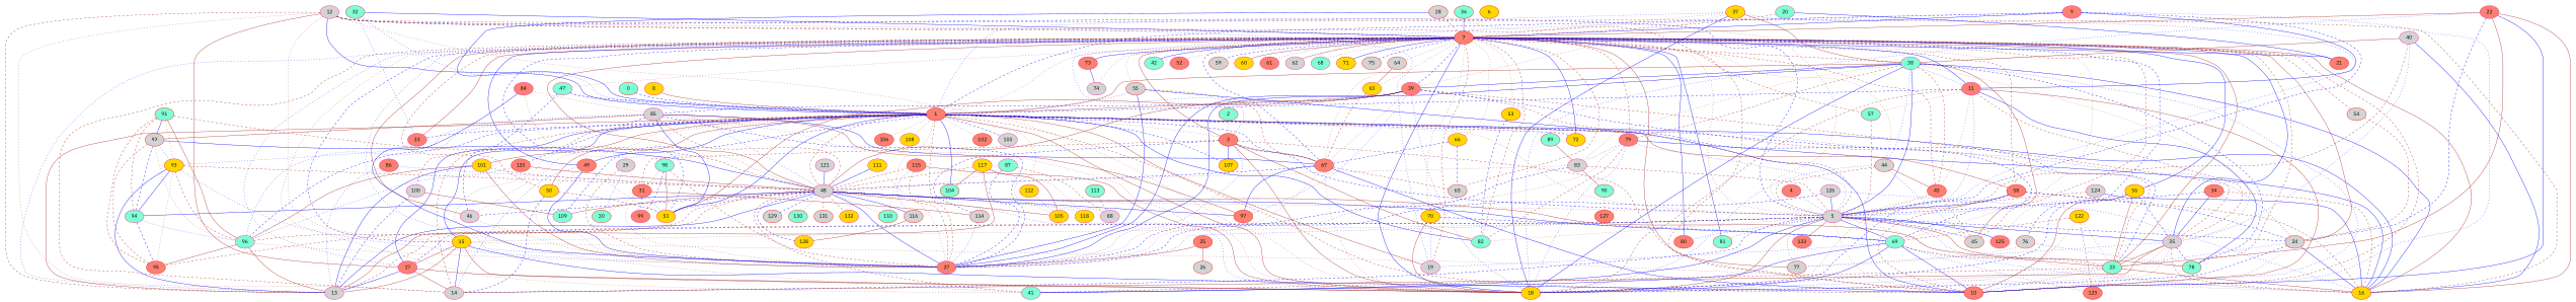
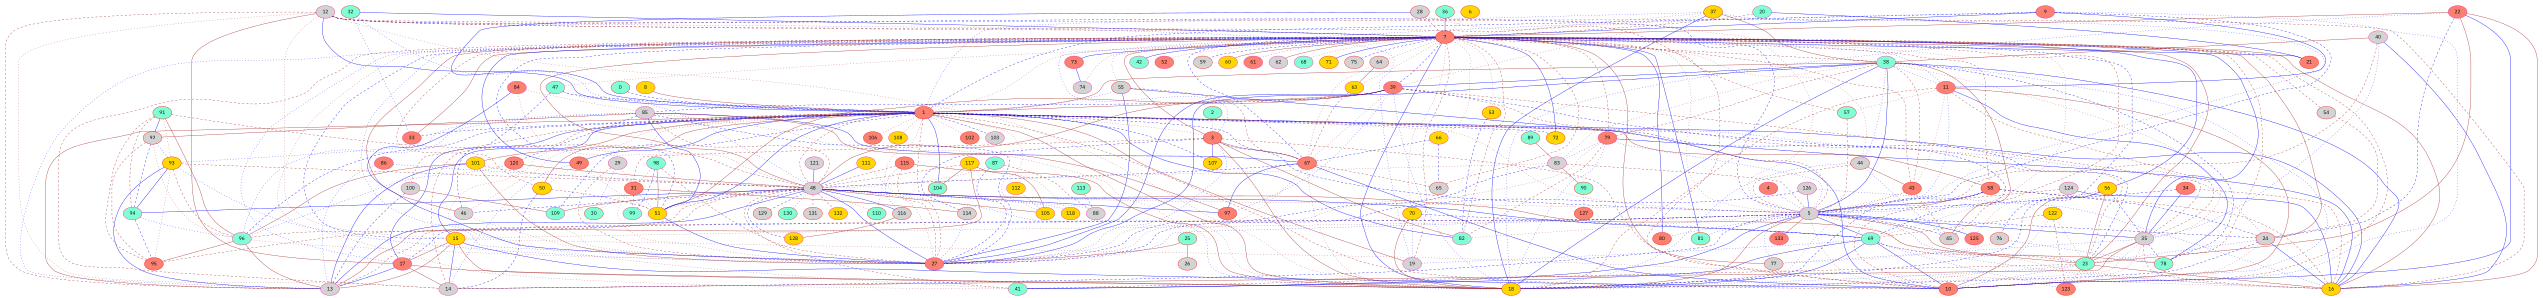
  graph {
    fontname="IBM Plex Sans"
    node [color=red fillcolor=lightgrey fontname="IBM Plex Sans" style=filled]
    edge [color=brown fontname="IBM Plex Sans" style=solid]
    0 [fillcolor=aquamarine]
    1 [fillcolor=salmon]
    3 [fillcolor=salmon]
    5 [color=deeppink]
    10 [fillcolor=salmon]
    13 [color=deeppink]
    14 [color=deeppink]
    15 [fillcolor=gold]
    16 [fillcolor=gold]
    17 [color=deeppink fillcolor=salmon]
    18 [fillcolor=gold]
    19 [color=deeppink]
    23 [fillcolor=aquamarine]
    24
    27 [color=deeppink fillcolor=salmon]
    33 [color=deeppink fillcolor=salmon]
    41 [color=deeppink fillcolor=aquamarine]
    46 [color=deeppink]
    48 [color=deeppink]
    49 [fillcolor=salmon]
    50 [fillcolor=gold]
    51 [color=deeppink fillcolor=gold]
    58 [fillcolor=salmon]
    67 [fillcolor=salmon]
    69 [color=deeppink fillcolor=aquamarine]
    72 [fillcolor=gold]
    82 [color=deeppink fillcolor=aquamarine]
    96 [color=deeppink fillcolor=aquamarine]
    100 [color=deeppink]
    101 [color=deeppink fillcolor=gold]
    102 [fillcolor=salmon]
    103 [color=deeppink]
    104 [fillcolor=aquamarine]
    105 [color=deeppink fillcolor=gold]
    106 [fillcolor=salmon]
    107 [fillcolor=gold]
    108 [color=deeppink fillcolor=gold]
    109 [color=deeppink fillcolor=aquamarine]
    110 [fillcolor=aquamarine]
    31 [fillcolor=salmon]
    114
    35 [color=deeppink]
    45
    77
    78 [fillcolor=aquamarine]
    80 [fillcolor=salmon]
    81 [fillcolor=aquamarine]
    125 [color=deeppink fillcolor=salmon]
    133 [color=deeppink fillcolor=salmon]
    123 [fillcolor=salmon]
    97 [fillcolor=salmon]
    88 [color=deeppink]
    94 [color=deeppink fillcolor=aquamarine]
    95 [fillcolor=salmon]
    116
    118 [color=deeppink fillcolor=gold]
    128 [color=deeppink fillcolor=gold]
    129
    130 [fillcolor=aquamarine]
    131
    132 [color=deeppink fillcolor=gold]
    65
    2 [fillcolor=aquamarine]
    30 [fillcolor=aquamarine]
-   99 [color=deeppink fillcolor=salmon]
+   99 [color=deeppink fillcolor=aquamarine]
    4 [color=deeppink fillcolor=salmon]
    6 [fillcolor=gold]
    7 [fillcolor=salmon]
    11 [color=deeppink fillcolor=salmon]
    21 [fillcolor=salmon]
    38 [color=deeppink fillcolor=aquamarine]
    39 [color=deeppink fillcolor=salmon]
    42 [color=deeppink fillcolor=aquamarine]
    43 [fillcolor=salmon]
    44
    47 [color=deeppink fillcolor=aquamarine]
    52 [color=deeppink fillcolor=salmon]
    53 [fillcolor=gold]
    54
    55
    56 [fillcolor=gold]
    57 [fillcolor=aquamarine]
    59
    60 [color=deeppink fillcolor=gold]
    61 [color=deeppink fillcolor=salmon]
    62 [color=deeppink]
    63 [color=deeppink fillcolor=gold]
    64
    66 [color=deeppink fillcolor=gold]
    68 [color=deeppink fillcolor=aquamarine]
    70 [fillcolor=gold]
    71 [fillcolor=gold]
    73 [color=deeppink fillcolor=salmon]
    74 [color=deeppink]
    75
    76
    79 [color=deeppink fillcolor=salmon]
    83 [color=deeppink]
    85 [color=deeppink]
    8 [color=deeppink fillcolor=gold]
    9 [color=deeppink fillcolor=salmon]
    12 [color=deeppink]
    20 [color=deeppink fillcolor=aquamarine]
    22 [color=deeppink fillcolor=salmon]
-   25 [fillcolor=salmon]
+   25 [fillcolor=aquamarine]
    26
    28
    29 [color=deeppink]
    32 [fillcolor=aquamarine]
    34 [fillcolor=salmon]
    36 [fillcolor=aquamarine]
    37 [fillcolor=gold]
    90 [fillcolor=aquamarine]
    92
    93 [fillcolor=gold]
    120 [fillcolor=salmon]
    40 [color=deeppink]
    127 [fillcolor=salmon]
    84 [color=deeppink fillcolor=salmon]
    86 [color=deeppink fillcolor=salmon]
    87 [color=deeppink fillcolor=aquamarine]
    89 [fillcolor=aquamarine]
    91 [fillcolor=aquamarine]
    98 [color=deeppink fillcolor=aquamarine]
    111 [color=deeppink fillcolor=gold]
    112 [color=deeppink fillcolor=gold]
    113 [fillcolor=aquamarine]
    115 [fillcolor=salmon]
    117 [color=deeppink fillcolor=gold]
    121 [color=deeppink]
    122 [fillcolor=gold]
    124 [color=deeppink]
    126 [color=deeppink]
    0 -- 1 [color=blue style=dashed]
    1 -- 3 [style=dotted]
    1 -- 5 [style=dotted]
    1 -- 10 [style=dashed]
    1 -- 13
    1 -- 14 [style=dashed]
    1 -- 15 [color=blue]
    1 -- 16 [color=blue]
    1 -- 17 [color=blue]
    1 -- 18
    1 -- 19
    1 -- 23 [style=dashed]
    1 -- 24 [color=blue style=dotted]
    1 -- 27 [style=dashed]
    1 -- 33 [color=blue style=dashed]
    1 -- 41 [style=dotted]
    1 -- 46 [style=dotted]
    1 -- 48 [style=dashed]
    1 -- 49 [color=blue]
    1 -- 50
    1 -- 51 [color=blue]
    1 -- 58
    1 -- 67 [color=blue style=dashed]
    1 -- 69 [color=blue style=dashed]
    1 -- 72 [color=blue style=dashed]
    1 -- 82 [color=blue]
    1 -- 96 [color=blue style=dashed]
    1 -- 100 [style=dashed]
    1 -- 101
    1 -- 102 [style=dotted]
    1 -- 103 [color=blue style=dashed]
    1 -- 104 [color=blue]
    1 -- 105 [style=dotted]
    1 -- 106 [style=dotted]
    1 -- 107 [color=blue style=dashed]
    1 -- 108 [style=dotted]
    1 -- 109 [color=blue style=dashed]
    1 -- 110 [style=dotted]
    3 -- 5 [color=blue style=dashed]
    3 -- 10 [style=dashed]
    3 -- 18
    3 -- 27 [color=blue style=dotted]
    3 -- 67
    3 -- 82
    3 -- 107 [color=blue]
    3 -- 31 [style=dashed]
    3 -- 114 [color=blue style=dashed]
    5 -- 10 [style=dotted]
    5 -- 13 [style=dashed]
    5 -- 14 [color=blue style=dashed]
    5 -- 15 [style=dotted]
    5 -- 16 [style=dotted]
    5 -- 17 [color=blue style=dashed]
    5 -- 18
    5 -- 23 [color=blue style=dotted]
    5 -- 24 [color=blue style=dashed]
    5 -- 27 [color=blue style=dotted]
    5 -- 41 [color=blue]
    5 -- 69 [color=blue]
    5 -- 82 [style=dotted]
    5 -- 35 [color=blue]
    5 -- 45 [color=blue style=dashed]
    5 -- 77 [color=blue style=dotted]
    5 -- 78
    5 -- 80 [color=blue style=dotted]
    5 -- 81 [color=blue style=dotted]
    5 -- 125 [color=blue]
    5 -- 133
    15 -- 10 [color=blue]
    15 -- 13
    15 -- 14 [color=blue]
    15 -- 16 [style=dotted]
    15 -- 17
    15 -- 18
    17 -- 13 [color=blue]
    17 -- 14
    17 -- 18
    23 -- 10 [color=blue style=dotted]
    23 -- 16
    23 -- 18 [color=blue style=dotted]
    23 -- 41 [style=dashed]
    23 -- 123 [color=blue style=dotted]
    24 -- 10 [style=dotted]
    24 -- 16 [color=blue]
    24 -- 18 [color=blue style=dashed]
    24 -- 23 [color=blue style=dotted]
    46 -- 27 [style=dotted]
    48 -- 5 [style=dotted]
    48 -- 13 [color=blue]
    48 -- 18 [color=blue style=dotted]
    48 -- 23
    48 -- 27 [color=blue]
    48 -- 41 [style=dashed]
    48 -- 46 [color=blue style=dashed]
    48 -- 51 [color=blue style=dotted]
    48 -- 69 [color=blue]
    48 -- 96 [style=dashed]
    48 -- 105
    48 -- 109
    48 -- 110 [style=dotted]
    48 -- 97 [color=blue]
    48 -- 88 [style=dotted]
    48 -- 94 [color=blue]
    48 -- 95 [style=dashed]
    48 -- 116 [color=blue]
    48 -- 118 [color=blue style=dotted]
    48 -- 128 [color=blue style=dashed]
    48 -- 129 [color=blue style=dashed]
    48 -- 130 [style=dotted]
    48 -- 131 [style=dashed]
    48 -- 132 [style=dashed]
    49 -- 14 [color=blue style=dotted]
-   49 -- 27 [color=blue]
+   51 -- 27 [color=blue]
    49 -- 50 [style=dotted]
    49 -- 51 [style=dotted]
    50 -- 14 [color=blue style=dashed]
    50 -- 27 [style=dotted]
    50 -- 51 [style=dashed]
    58 -- 5 [color=blue]
    58 -- 10 [style=dashed]
    58 -- 16 [style=dashed]
    58 -- 18 [color=blue style=dashed]
    58 -- 24 [color=blue style=dashed]
    67 -- 10 [color=blue]
    67 -- 18 [style=dotted]
    67 -- 27 [style=dotted]
    67 -- 48 [color=blue style=dashed]
    67 -- 97 [color=blue]
    67 -- 65 [style=dashed]
    69 -- 10 [color=blue]
    69 -- 16 [color=blue style=dotted]
    69 -- 18 [color=blue]
    69 -- 19 [color=blue style=dotted]
    69 -- 23 [style=dashed]
    69 -- 41 [color=blue]
    69 -- 123 [color=blue style=dotted]
    96 -- 13
    96 -- 27 [style=dotted]
    96 -- 95
    100 -- 13 [color=blue style=dashed]
    100 -- 109
    101 -- 13 [color=blue]
    101 -- 27
    101 -- 48 [style=dashed]
    101 -- 96
    31 -- 27 [style=dotted]
    31 -- 51 [color=blue style=dotted]
    31 -- 114
    31 -- 30 [style=dotted]
    31 -- 99 [color=blue style=dashed]
    114 -- 27 [color=blue style=dotted]
    35 -- 10 [style=dotted]
    35 -- 14
    35 -- 16 [style=dashed]
    35 -- 18 [style=dotted]
    35 -- 23
    35 -- 77 [color=blue style=dotted]
    35 -- 78 [color=blue style=dashed]
    94 -- 96 [color=blue style=dotted]
    94 -- 95 [color=blue style=dashed]
    116 -- 128
    2 -- 3 [style=dotted]
    4 -- 5 [color=blue style=dotted]
    6 -- 7 [style=dotted]
    7 -- 1 [style=dotted]
    7 -- 3
    7 -- 5 [style=dotted]
    7 -- 10 [style=dashed]
    7 -- 13 [color=blue style=dotted]
    7 -- 14 [style=dashed]
    7 -- 15 [color=blue style=dashed]
    7 -- 16
    7 -- 17 [color=blue style=dotted]
    7 -- 18 [color=blue]
    7 -- 19 [style=dashed]
    7 -- 23
    7 -- 24
    7 -- 27 [color=blue style=dotted]
    7 -- 33
    7 -- 41 [style=dotted]
    7 -- 46
    7 -- 48
    7 -- 49 [color=blue]
    7 -- 50 [style=dashed]
    7 -- 51 [color=blue style=dashed]
    7 -- 58 [style=dashed]
    7 -- 67 [color=blue style=dashed]
    7 -- 69 [style=dotted]
    7 -- 72 [color=blue]
    7 -- 82 [style=dashed]
    7 -- 35 [color=blue]
    7 -- 45 [style=dashed]
    7 -- 77
    7 -- 78 [style=dashed]
    7 -- 80 [color=blue]
    7 -- 81 [color=blue]
    7 -- 65 [style=dashed]
-   7 -- 11 [color=blue]
+   7 -- 11 [color=blue style=dotted]
    7 -- 21 [color=blue]
    7 -- 38 [style=dashed]
    7 -- 39 [color=blue style=dashed]
    7 -- 42 [color=blue]
    7 -- 43 [style=dashed]
    7 -- 44 [style=dotted]
    7 -- 47 [style=dotted]
    7 -- 52 [style=dotted]
    7 -- 53 [style=dotted]
    7 -- 54 [style=dashed]
    7 -- 55 [style=dotted]
    7 -- 56 [color=blue]
    7 -- 57 [style=dashed]
    7 -- 59 [color=blue style=dashed]
    7 -- 60
    7 -- 61 [color=blue style=dotted]
    7 -- 62
    7 -- 63 [style=dotted]
    7 -- 64 [style=dotted]
    7 -- 66 [style=dotted]
    7 -- 68 [style=dotted]
    7 -- 70 [style=dotted]
    7 -- 71 [color=blue]
    7 -- 73 [color=blue]
    7 -- 74 [style=dotted]
    7 -- 75 [color=blue style=dashed]
    7 -- 76 [color=blue style=dashed]
    7 -- 79 [style=dashed]
-   11 -- 1 [color=blue style=dashed]
    11 -- 5 [color=blue style=dotted]
    11 -- 10
    11 -- 18 [style=dashed]
    11 -- 35 [style=dashed]
    11 -- 78 [color=blue]
    11 -- 43 [style=dotted]
    11 -- 57 [style=dotted]
    38 -- 1
    38 -- 5 [color=blue]
    38 -- 10 [color=blue style=dotted]
    38 -- 16 [color=blue]
    38 -- 18 [color=blue]
    38 -- 27 [color=blue]
    38 -- 35 [style=dotted]
    38 -- 45
    38 -- 78 [color=blue style=dashed]
    38 -- 11 [color=blue style=dotted]
    38 -- 39 [color=blue]
    38 -- 43 [style=dashed]
    38 -- 44 [color=blue style=dotted]
    38 -- 79 [style=dashed]
    38 -- 83 [style=dotted]
    39 -- 1
    39 -- 5 [style=dashed]
    39 -- 18 [color=blue style=dotted]
    39 -- 23 [color=blue style=dashed]
    39 -- 27 [color=blue]
    39 -- 48
    39 -- 51
    39 -- 67 [style=dotted]
    39 -- 35 [style=dashed]
    39 -- 97 [color=blue style=dotted]
    39 -- 85 [color=blue style=dashed]
    43 -- 5 [style=dotted]
    43 -- 18 [style=dotted]
    43 -- 45 [style=dashed]
    44 -- 5 [style=dashed]
    44 -- 18 [color=blue style=dotted]
    44 -- 45 [color=blue style=dotted]
    44 -- 43
    47 -- 1 [color=blue style=dashed]
    47 -- 46 [color=blue style=dashed]
    47 -- 48 [color=blue style=dotted]
    53 -- 82 [color=blue style=dashed]
    54 -- 24 [style=dashed]
    55 -- 1 [color=blue style=dotted]
    55 -- 10 [color=blue]
    55 -- 27 [color=blue]
    55 -- 67 [style=dashed]
    56 -- 5 [color=blue style=dotted]
    56 -- 10
    56 -- 18 [color=blue style=dashed]
    56 -- 23
    56 -- 35 [color=blue style=dashed]
    57 -- 5 [style=dashed]
    63 -- 67 [style=dashed]
    64 -- 67 [style=dotted]
    64 -- 63
    66 -- 67 [color=blue style=dashed]
    66 -- 65 [color=blue style=dashed]
    70 -- 18
    70 -- 19 [color=blue style=dotted]
    70 -- 69 [color=blue style=dashed]
    73 -- 74 [color=blue]
    76 -- 77 [style=dotted]
    76 -- 78 [color=blue style=dotted]
    79 -- 5 [color=blue style=dotted]
    79 -- 16 [color=blue]
    79 -- 18 [color=blue style=dotted]
    79 -- 27 [style=dotted]
    79 -- 82 [style=dashed]
    79 -- 83 [color=blue style=dotted]
    83 -- 5 [style=dashed]
    83 -- 27 [color=blue style=dashed]
    83 -- 48 [style=dotted]
    83 -- 90
    85 -- 18 [style=dotted]
    85 -- 27 [color=blue style=dashed]
    85 -- 48 [style=dashed]
    85 -- 51 [color=blue]
    85 -- 67 [color=blue]
    85 -- 96 [color=blue style=dotted]
    85 -- 97
    85 -- 92
    85 -- 93 [color=blue style=dotted]
    85 -- 120 [color=blue style=dashed]
    8 -- 1
    9 -- 1 [color=blue style=dashed]
    9 -- 3 [color=blue style=dotted]
    9 -- 5 [color=blue style=dashed]
    9 -- 10 [color=blue style=dotted]
    9 -- 7 [color=blue]
    9 -- 11 [color=blue]
    12 -- 1 [color=blue]
    12 -- 5 [color=blue style=dashed]
    12 -- 10 [style=dashed]
    12 -- 13 [style=dashed]
    12 -- 14 [style=dotted]
    12 -- 15 [style=dotted]
    12 -- 16 [style=dashed]
    12 -- 17
    12 -- 18 [style=dotted]
    12 -- 19 [color=blue style=dotted]
    12 -- 7 [style=dashed]
    20 -- 7 [style=dashed]
    20 -- 21 [color=blue]
    22 -- 10 [color=blue]
    22 -- 16
    22 -- 18 [color=blue style=dotted]
    22 -- 23
    22 -- 24 [color=blue style=dashed]
    22 -- 7
    25 -- 27
    25 -- 26
    28 -- 1 [color=blue]
    28 -- 5 [style=dotted]
    28 -- 7 [style=dashed]
    29 -- 27 [style=dashed]
    29 -- 31 [style=dotted]
    29 -- 30 [color=blue style=dotted]
    32 -- 1 [color=blue style=dotted]
    32 -- 33 [color=blue style=dotted]
    32 -- 7 [color=blue]
    34 -- 5 [color=blue style=dashed]
    34 -- 16 [style=dashed]
    34 -- 35 [color=blue]
    36 -- 7 [color=blue]
    37 -- 1 [color=blue style=dotted]
    37 -- 5 [color=blue style=dotted]
    37 -- 18 [color=blue]
    37 -- 7 [style=dotted]
    37 -- 38
    37 -- 39 [style=dotted]
    90 -- 127 [style=dotted]
-   92 -- 48 [color=blue]
    92 -- 96 [style=dotted]
    92 -- 94 [color=blue style=dashed]
    92 -- 95 [style=dashed]
    92 -- 93 [color=blue style=dotted]
    93 -- 13 [color=blue]
    93 -- 27 [color=blue style=dotted]
    93 -- 48 [style=dashed]
    93 -- 96 [style=dashed]
    93 -- 94 [color=blue]
    93 -- 95 [style=dotted]
    120 -- 48
    120 -- 96 [color=blue style=dotted]
    40 -- 5 [style=dashed]
    40 -- 16 [color=blue]
    40 -- 35 [color=blue style=dotted]
    40 -- 38
    84 -- 27 [color=blue]
    84 -- 48 [style=dotted]
    84 -- 85 [style=dotted]
    86 -- 13 [color=blue style=dotted]
    86 -- 48 [color=blue style=dotted]
    87 -- 27 [color=blue style=dashed]
    87 -- 48 [style=dotted]
    87 -- 88 [style=dashed]
    89 -- 83
    91 -- 48 [style=dashed]
    91 -- 96
    91 -- 94 [style=dashed]
    91 -- 95 [style=dashed]
    91 -- 92 [color=blue]
    91 -- 93 [style=dotted]
    98 -- 27 [style=dashed]
    98 -- 51
    98 -- 31 [color=blue style=dotted]
    98 -- 99 [color=blue style=dashed]
    111 -- 27 [style=dotted]
    111 -- 48 [color=blue]
    112 -- 105 [color=blue style=dotted]
    113 -- 88 [style=dashed]
    115 -- 18
    115 -- 27 [style=dashed]
    115 -- 48 [style=dashed]
    115 -- 116 [color=blue style=dotted]
    117 -- 13
    117 -- 48 [style=dashed]
    117 -- 104
    117 -- 105
    117 -- 118 [style=dotted]
    121 -- 48 [color=blue]
    122 -- 18 [style=dotted]
    122 -- 23 [style=dotted]
    122 -- 69 [style=dashed]
    122 -- 123 [style=dashed]
    124 -- 5 [style=dashed]
    124 -- 16 [color=blue]
    124 -- 125 [style=dotted]
    126 -- 5 [color=blue]
    126 -- 16 [color=blue style=dotted]
    126 -- 27 [color=blue style=dashed]
  }
